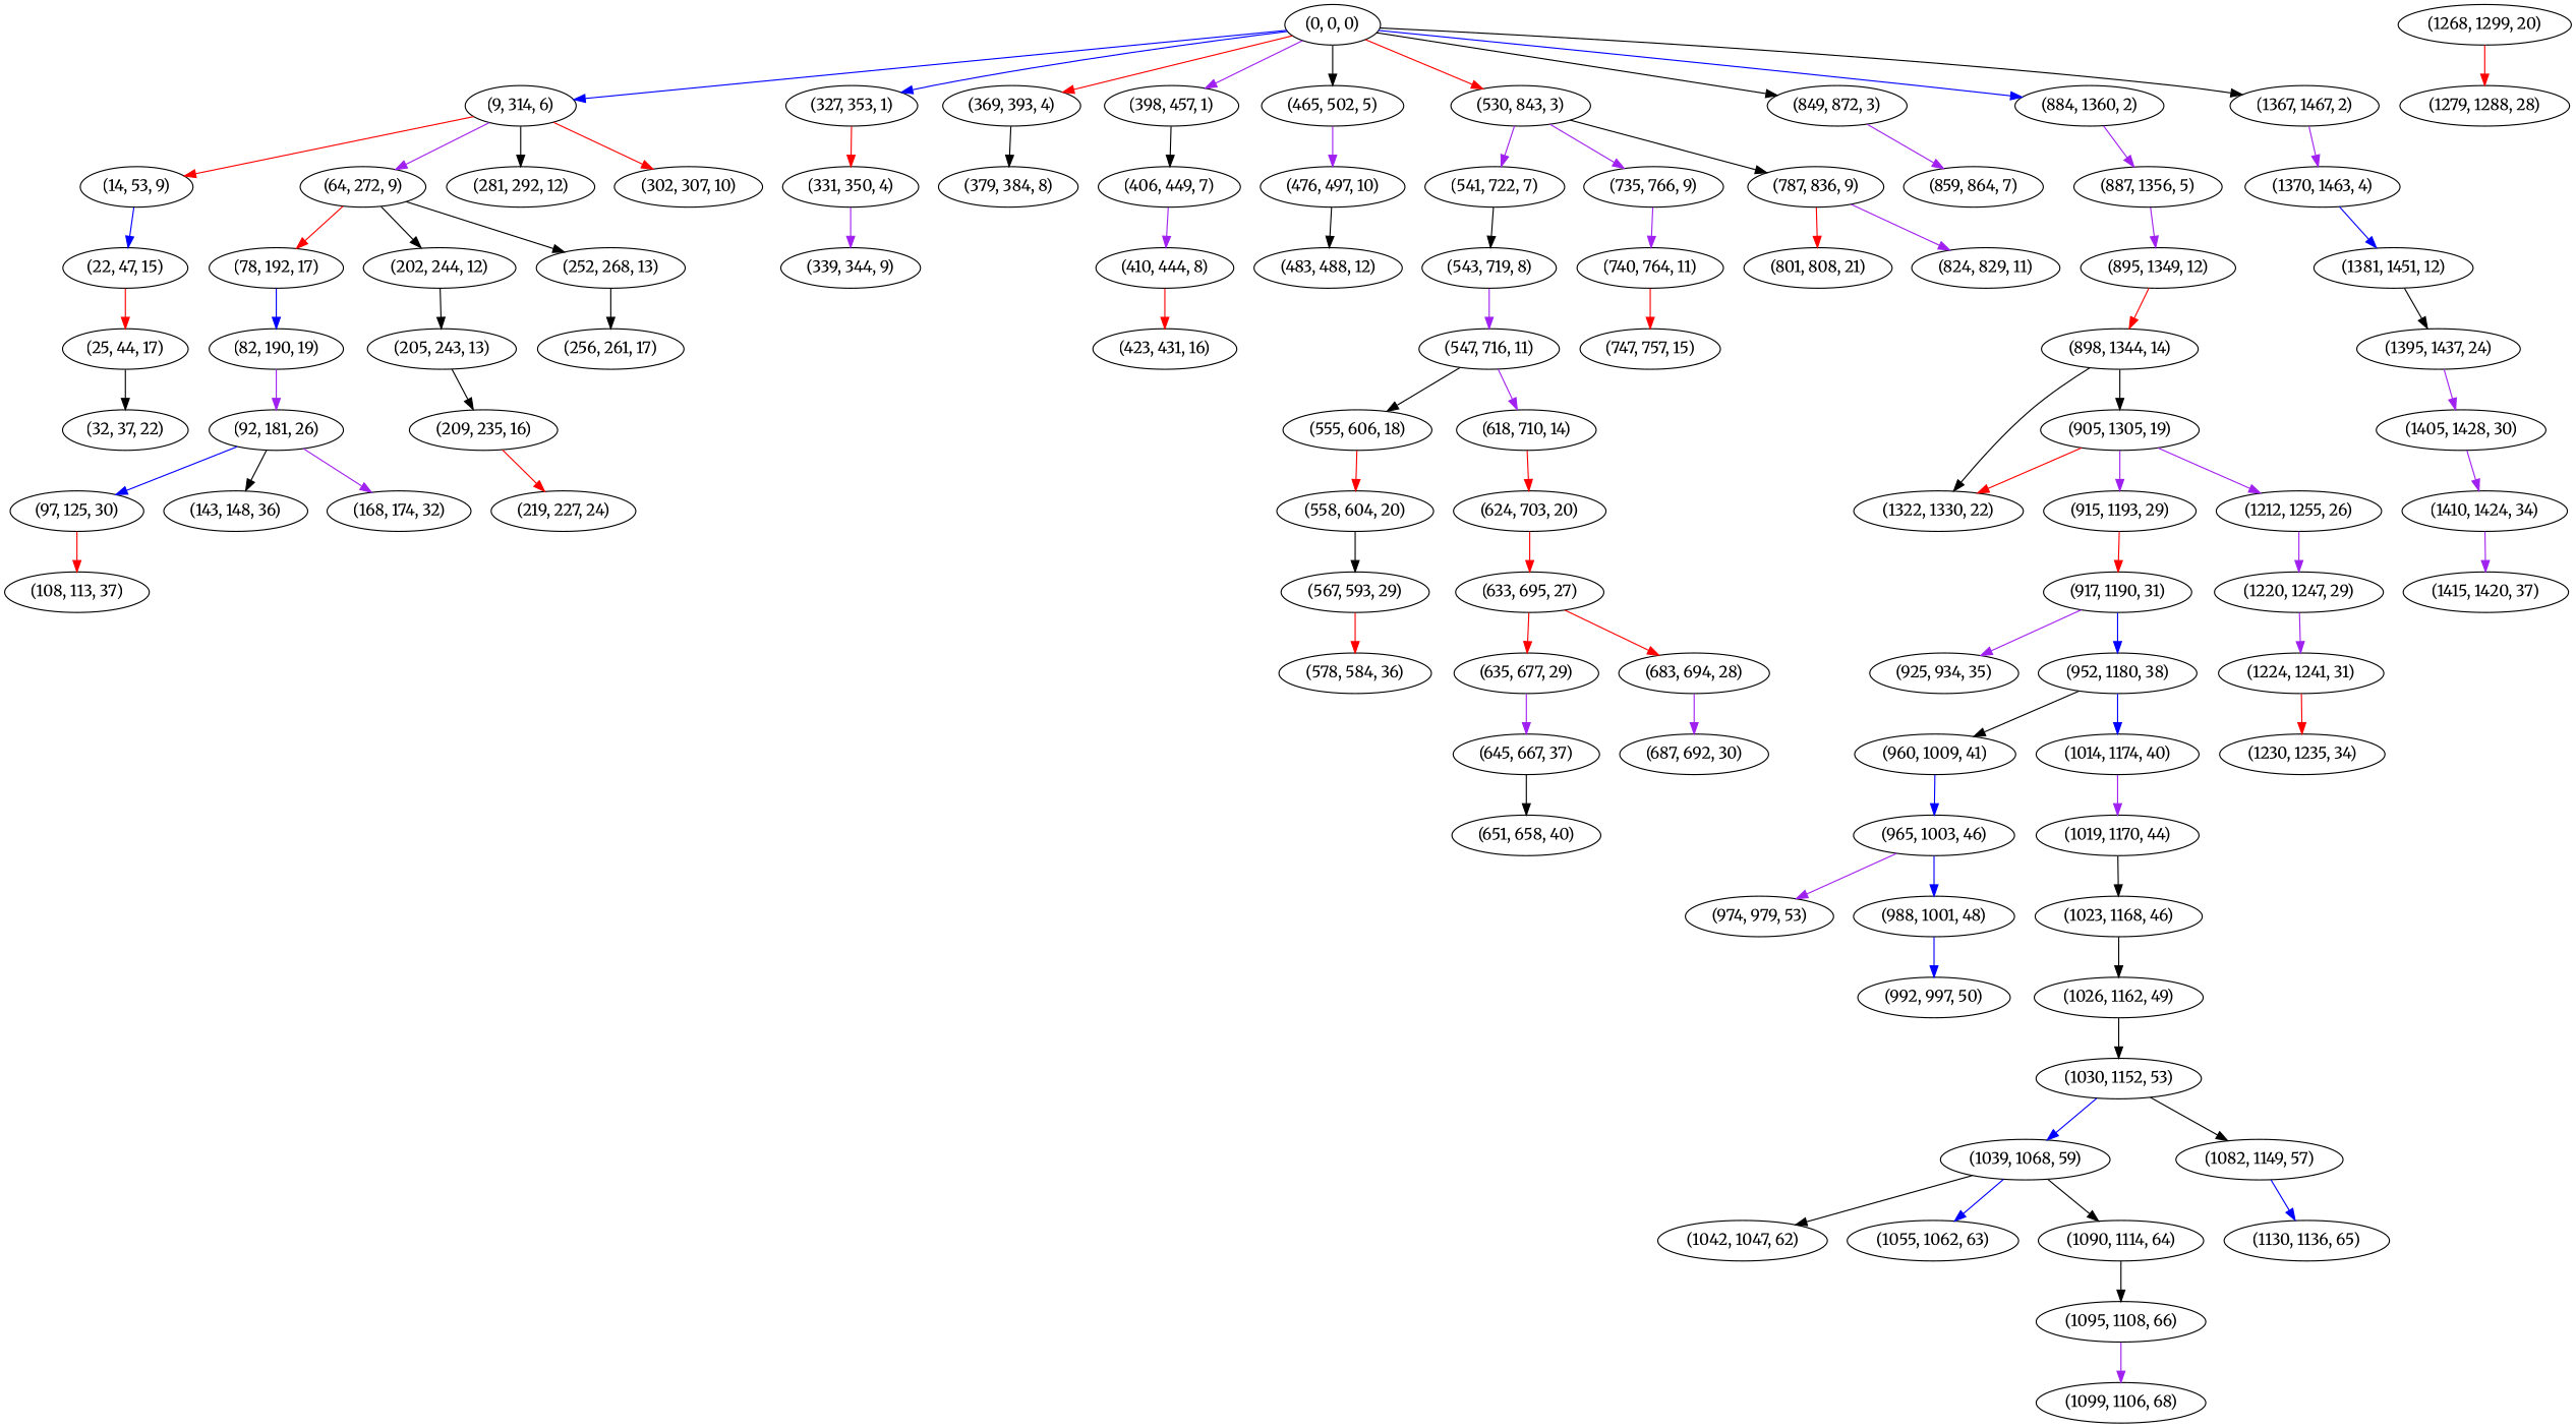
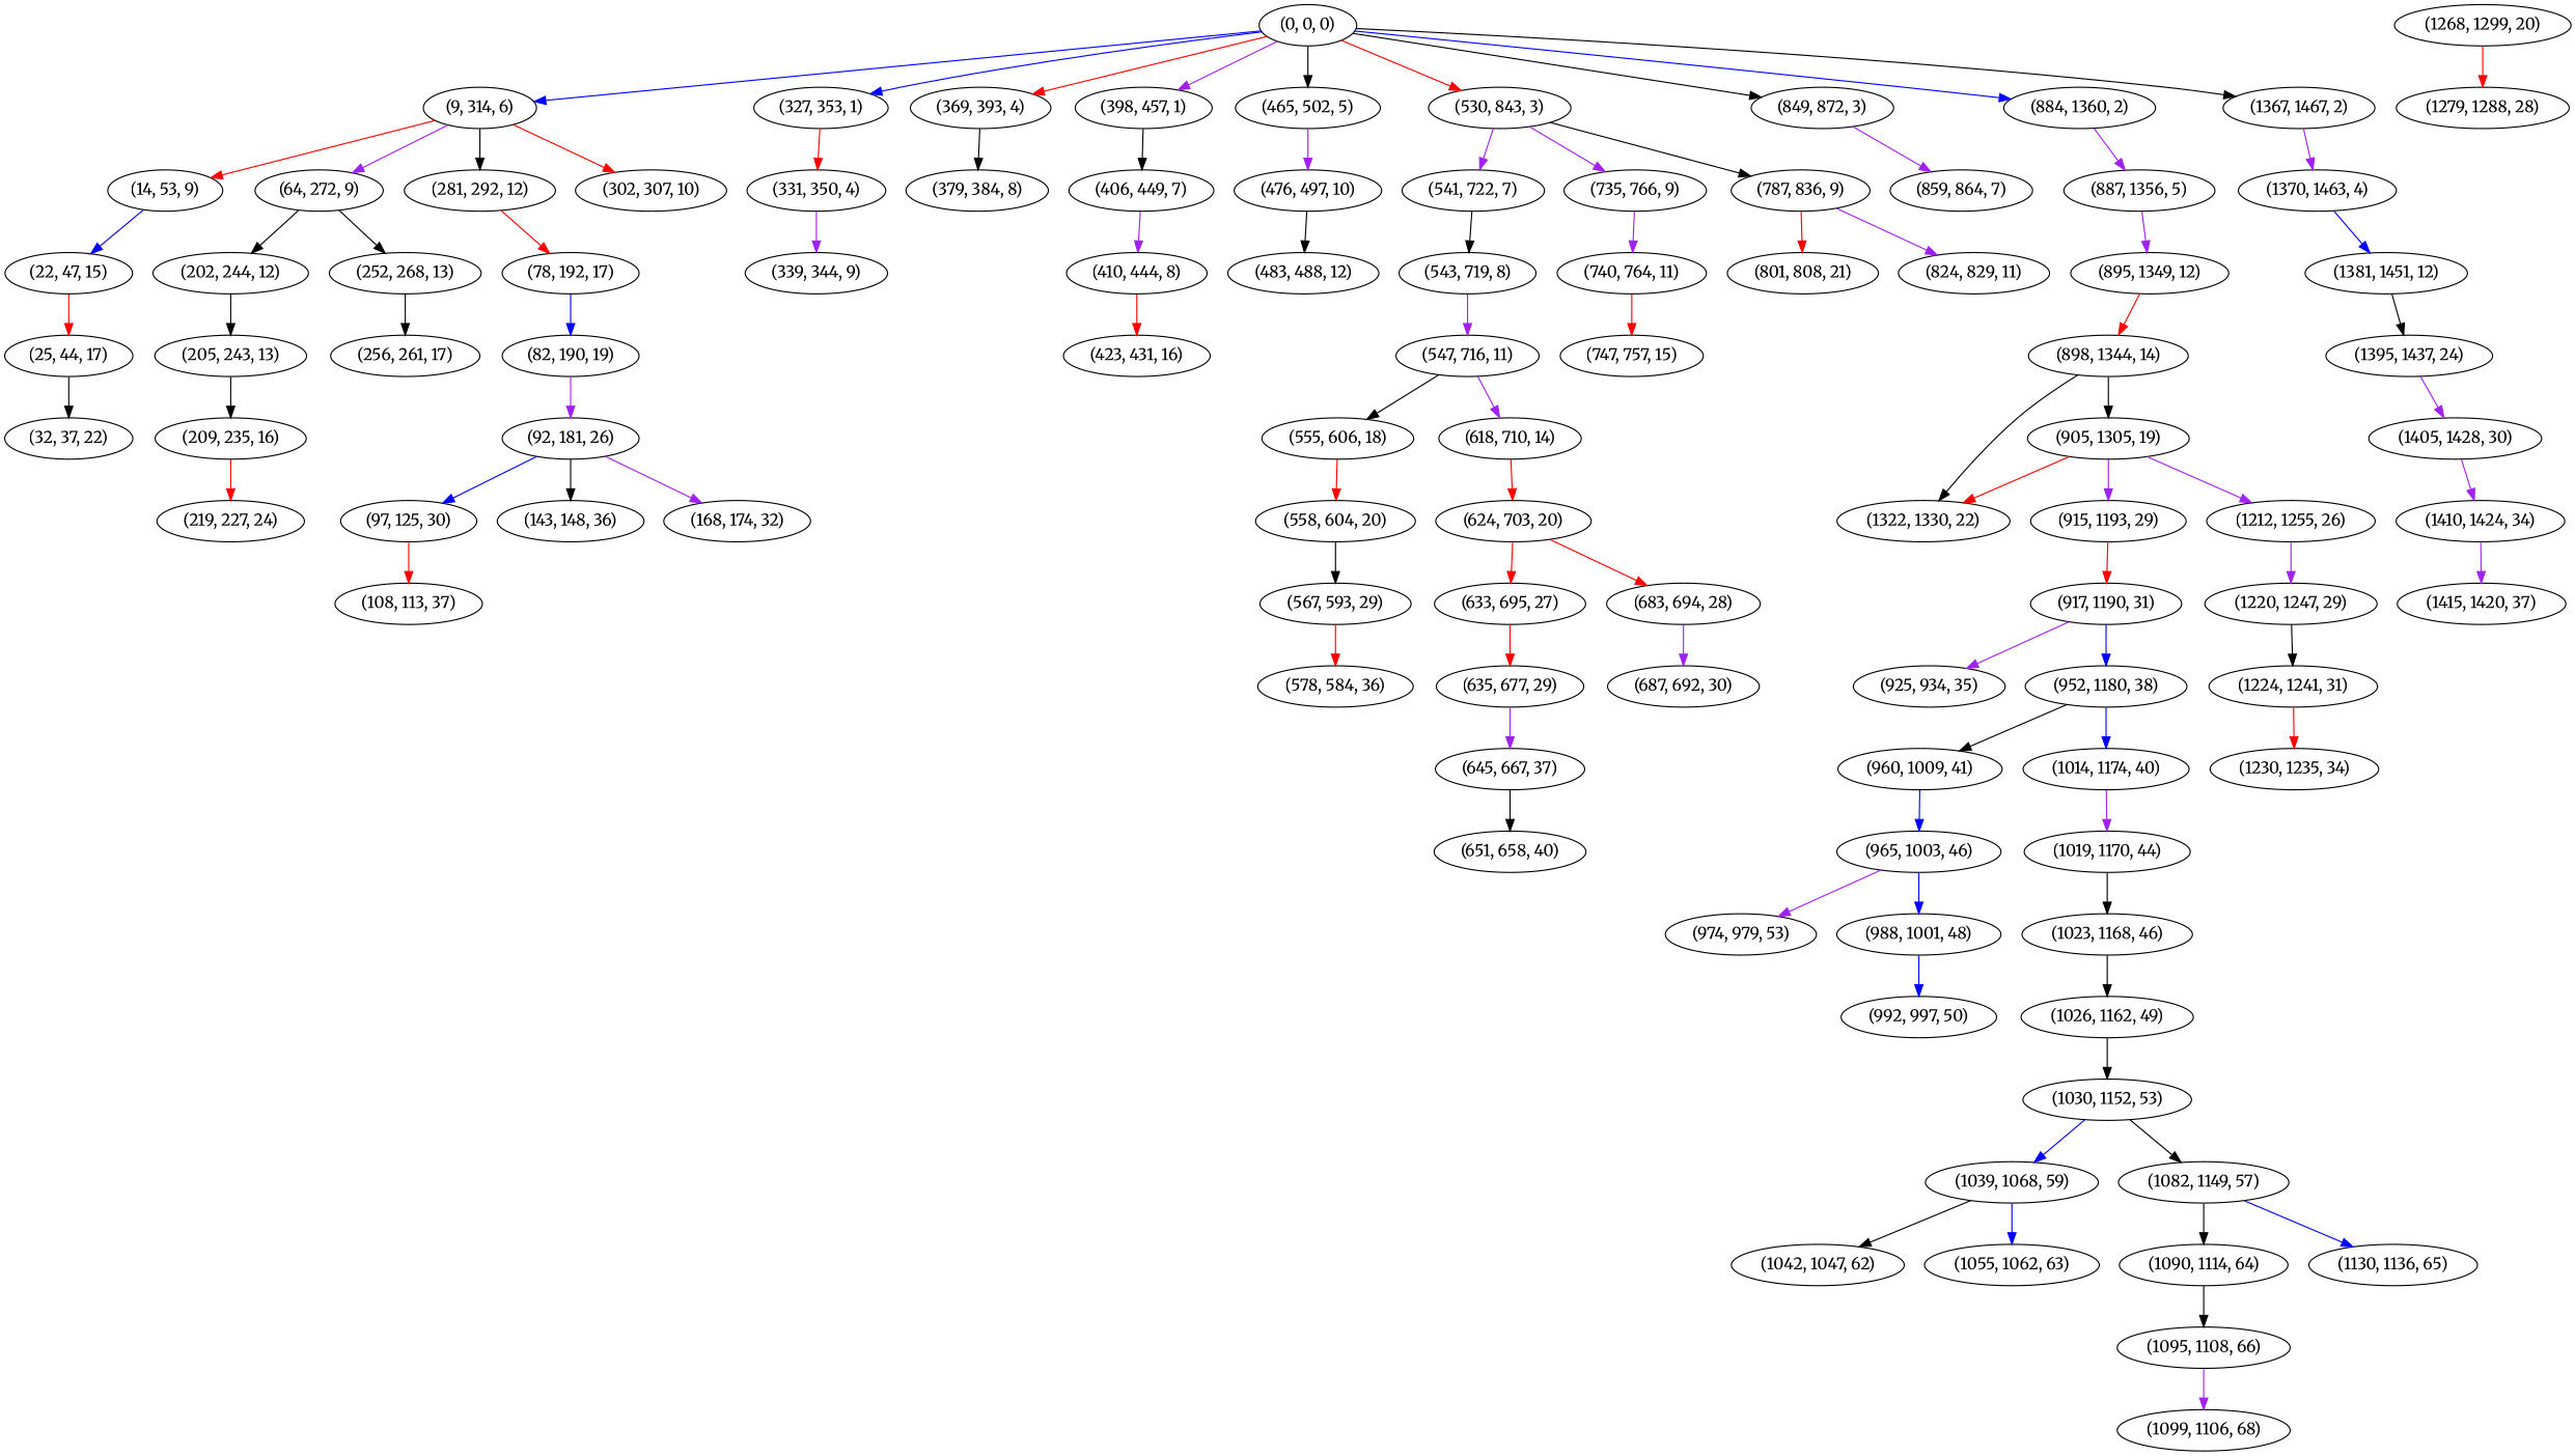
  digraph {
    fontname=Merriweather
    node [fontname=Merriweather]
    edge [color=black fontname=Merriweather]
    "(0, 0, 0)"
    "(9, 314, 6)"
    "(327, 353, 1)"
    "(369, 393, 4)"
    "(398, 457, 1)"
    "(465, 502, 5)"
    "(530, 843, 3)"
    "(849, 872, 3)"
    "(884, 1360, 2)"
    "(1367, 1467, 2)"
    "(14, 53, 9)"
    "(64, 272, 9)"
    "(281, 292, 12)"
    "(302, 307, 10)"
    "(331, 350, 4)"
    "(379, 384, 8)"
    "(406, 449, 7)"
    "(476, 497, 10)"
    "(541, 722, 7)"
    "(735, 766, 9)"
    "(787, 836, 9)"
    "(859, 864, 7)"
    "(887, 1356, 5)"
    "(1370, 1463, 4)"
    "(22, 47, 15)"
    "(78, 192, 17)"
    "(202, 244, 12)"
    "(252, 268, 13)"
    "(25, 44, 17)"
    "(32, 37, 22)"
    "(82, 190, 19)"
    "(205, 243, 13)"
    "(256, 261, 17)"
    "(92, 181, 26)"
    "(97, 125, 30)"
    "(143, 148, 36)"
    "(168, 174, 32)"
    "(108, 113, 37)"
    "(209, 235, 16)"
    "(219, 227, 24)"
    "(339, 344, 9)"
    "(410, 444, 8)"
    "(423, 431, 16)"
    "(483, 488, 12)"
    "(543, 719, 8)"
    "(740, 764, 11)"
    "(801, 808, 21)"
    "(824, 829, 11)"
    "(547, 716, 11)"
    "(555, 606, 18)"
    "(618, 710, 14)"
    "(558, 604, 20)"
    "(624, 703, 20)"
    "(567, 593, 29)"
    "(578, 584, 36)"
    "(633, 695, 27)"
    "(635, 677, 29)"
    "(683, 694, 28)"
    "(645, 667, 37)"
    "(687, 692, 30)"
    "(651, 658, 40)"
    "(747, 757, 15)"
    "(895, 1349, 12)"
    "(898, 1344, 14)"
    "(905, 1305, 19)"
    "(1322, 1330, 22)"
    "(915, 1193, 29)"
    "(1212, 1255, 26)"
    "(917, 1190, 31)"
    "(1220, 1247, 29)"
    "(1268, 1299, 20)"
    "(1279, 1288, 28)"
    "(925, 934, 35)"
    "(952, 1180, 38)"
    "(960, 1009, 41)"
    "(1014, 1174, 40)"
    "(965, 1003, 46)"
    "(1019, 1170, 44)"
    "(974, 979, 53)"
    "(988, 1001, 48)"
    "(992, 997, 50)"
    "(1023, 1168, 46)"
    "(1026, 1162, 49)"
    n84 [label="(1030, 1152, 53)"]
    "(1039, 1068, 59)"
    "(1082, 1149, 57)"
    "(1042, 1047, 62)"
    "(1055, 1062, 63)"
    "(1090, 1114, 64)"
    "(1130, 1136, 65)"
    "(1095, 1108, 66)"
    "(1099, 1106, 68)"
    "(1224, 1241, 31)"
    "(1230, 1235, 34)"
    "(1381, 1451, 12)"
    "(1395, 1437, 24)"
    "(1405, 1428, 30)"
    "(1410, 1424, 34)"
    "(1415, 1420, 37)"
    "(0, 0, 0)" -> "(9, 314, 6)" [color=blue]
    "(0, 0, 0)" -> "(327, 353, 1)" [color=blue]
    "(0, 0, 0)" -> "(369, 393, 4)" [color=red]
    "(0, 0, 0)" -> "(398, 457, 1)" [color=purple]
    "(0, 0, 0)" -> "(465, 502, 5)"
    "(0, 0, 0)" -> "(530, 843, 3)" [color=red]
    "(0, 0, 0)" -> "(849, 872, 3)"
    "(0, 0, 0)" -> "(884, 1360, 2)" [color=blue]
    "(0, 0, 0)" -> "(1367, 1467, 2)"
    "(9, 314, 6)" -> "(14, 53, 9)" [color=red]
    "(9, 314, 6)" -> "(64, 272, 9)" [color=purple]
    "(9, 314, 6)" -> "(281, 292, 12)"
    "(9, 314, 6)" -> "(302, 307, 10)" [color=red]
    "(327, 353, 1)" -> "(331, 350, 4)" [color=red]
    "(369, 393, 4)" -> "(379, 384, 8)"
    "(398, 457, 1)" -> "(406, 449, 7)"
    "(465, 502, 5)" -> "(476, 497, 10)" [color=purple]
    "(530, 843, 3)" -> "(541, 722, 7)" [color=purple]
    "(530, 843, 3)" -> "(735, 766, 9)" [color=purple]
    "(530, 843, 3)" -> "(787, 836, 9)"
    "(849, 872, 3)" -> "(859, 864, 7)" [color=purple]
    "(884, 1360, 2)" -> "(887, 1356, 5)" [color=purple]
    "(1367, 1467, 2)" -> "(1370, 1463, 4)" [color=purple]
    "(14, 53, 9)" -> "(22, 47, 15)" [color=blue]
-   "(64, 272, 9)" -> "(78, 192, 17)" [color=red]
+   "(281, 292, 12)" -> "(78, 192, 17)" [color=red]
    "(64, 272, 9)" -> "(202, 244, 12)"
    "(64, 272, 9)" -> "(252, 268, 13)"
    "(331, 350, 4)" -> "(339, 344, 9)" [color=purple]
    "(406, 449, 7)" -> "(410, 444, 8)" [color=purple]
    "(476, 497, 10)" -> "(483, 488, 12)"
    "(541, 722, 7)" -> "(543, 719, 8)"
    "(735, 766, 9)" -> "(740, 764, 11)" [color=purple]
    "(787, 836, 9)" -> "(801, 808, 21)" [color=red]
    "(787, 836, 9)" -> "(824, 829, 11)" [color=purple]
    "(887, 1356, 5)" -> "(895, 1349, 12)" [color=purple]
    "(1370, 1463, 4)" -> "(1381, 1451, 12)" [color=blue]
    "(22, 47, 15)" -> "(25, 44, 17)" [color=red]
    "(78, 192, 17)" -> "(82, 190, 19)" [color=blue]
    "(202, 244, 12)" -> "(205, 243, 13)"
    "(252, 268, 13)" -> "(256, 261, 17)"
    "(25, 44, 17)" -> "(32, 37, 22)"
    "(82, 190, 19)" -> "(92, 181, 26)" [color=purple]
    "(205, 243, 13)" -> "(209, 235, 16)"
    "(92, 181, 26)" -> "(97, 125, 30)" [color=blue]
    "(92, 181, 26)" -> "(143, 148, 36)"
    "(92, 181, 26)" -> "(168, 174, 32)" [color=purple]
    "(97, 125, 30)" -> "(108, 113, 37)" [color=red]
    "(209, 235, 16)" -> "(219, 227, 24)" [color=red]
    "(410, 444, 8)" -> "(423, 431, 16)" [color=red]
    "(543, 719, 8)" -> "(547, 716, 11)" [color=purple]
    "(740, 764, 11)" -> "(747, 757, 15)" [color=red]
    "(547, 716, 11)" -> "(555, 606, 18)"
    "(547, 716, 11)" -> "(618, 710, 14)" [color=purple]
    "(555, 606, 18)" -> "(558, 604, 20)" [color=red]
    "(618, 710, 14)" -> "(624, 703, 20)" [color=red]
    "(558, 604, 20)" -> "(567, 593, 29)"
    "(624, 703, 20)" -> "(633, 695, 27)" [color=red]
    "(567, 593, 29)" -> "(578, 584, 36)" [color=red]
    "(633, 695, 27)" -> "(635, 677, 29)" [color=red]
-   "(633, 695, 27)" -> "(683, 694, 28)" [color=red]
+   "(624, 703, 20)" -> "(683, 694, 28)" [color=red]
    "(635, 677, 29)" -> "(645, 667, 37)" [color=purple]
    "(683, 694, 28)" -> "(687, 692, 30)" [color=purple]
    "(645, 667, 37)" -> "(651, 658, 40)"
    "(895, 1349, 12)" -> "(898, 1344, 14)" [color=red]
    "(898, 1344, 14)" -> "(905, 1305, 19)"
    "(898, 1344, 14)" -> "(1322, 1330, 22)"
    "(905, 1305, 19)" -> "(1322, 1330, 22)" [color=red]
    "(905, 1305, 19)" -> "(915, 1193, 29)" [color=purple]
    "(905, 1305, 19)" -> "(1212, 1255, 26)" [color=purple]
    "(915, 1193, 29)" -> "(917, 1190, 31)" [color=red]
    "(1212, 1255, 26)" -> "(1220, 1247, 29)" [color=purple]
    "(917, 1190, 31)" -> "(925, 934, 35)" [color=purple]
    "(917, 1190, 31)" -> "(952, 1180, 38)" [color=blue]
-   "(1220, 1247, 29)" -> "(1224, 1241, 31)" [color=purple]
+   "(1220, 1247, 29)" -> "(1224, 1241, 31)"
    "(1268, 1299, 20)" -> "(1279, 1288, 28)" [color=red]
    "(952, 1180, 38)" -> "(960, 1009, 41)"
    "(952, 1180, 38)" -> "(1014, 1174, 40)" [color=blue]
    "(960, 1009, 41)" -> "(965, 1003, 46)" [color=blue]
    "(1014, 1174, 40)" -> "(1019, 1170, 44)" [color=purple]
    "(965, 1003, 46)" -> "(974, 979, 53)" [color=purple]
    "(965, 1003, 46)" -> "(988, 1001, 48)" [color=blue]
    "(1019, 1170, 44)" -> "(1023, 1168, 46)"
    "(988, 1001, 48)" -> "(992, 997, 50)" [color=blue]
    "(1023, 1168, 46)" -> "(1026, 1162, 49)"
    "(1026, 1162, 49)" -> n84
    n84 -> "(1039, 1068, 59)" [color=blue]
    n84 -> "(1082, 1149, 57)"
    "(1039, 1068, 59)" -> "(1042, 1047, 62)"
    "(1039, 1068, 59)" -> "(1055, 1062, 63)" [color=blue]
-   "(1039, 1068, 59)" -> "(1090, 1114, 64)"
+   "(1082, 1149, 57)" -> "(1090, 1114, 64)"
    "(1082, 1149, 57)" -> "(1130, 1136, 65)" [color=blue]
    "(1090, 1114, 64)" -> "(1095, 1108, 66)"
    "(1095, 1108, 66)" -> "(1099, 1106, 68)" [color=purple]
    "(1224, 1241, 31)" -> "(1230, 1235, 34)" [color=red]
    "(1381, 1451, 12)" -> "(1395, 1437, 24)"
    "(1395, 1437, 24)" -> "(1405, 1428, 30)" [color=purple]
    "(1405, 1428, 30)" -> "(1410, 1424, 34)" [color=purple]
    "(1410, 1424, 34)" -> "(1415, 1420, 37)" [color=purple]
  }
